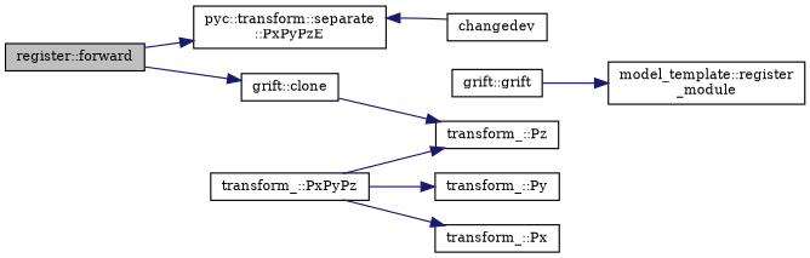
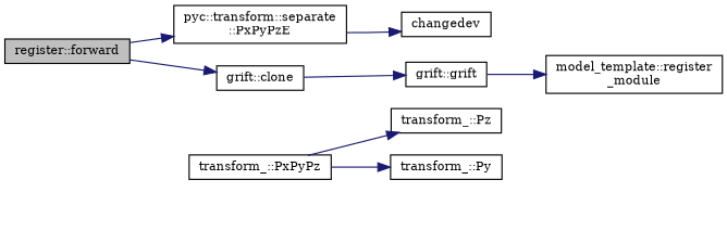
  digraph {
    fontname="DejaVu Serif"
    rankdir=LR
    node [color=black fillcolor=white fontname="DejaVu Serif" fontsize=10 shape=record style=filled]
    edge [color=midnightblue fontname="DejaVu Serif" fontsize=10 labelfontname=Helvetica labelfontsize=10 style=solid]
    n1 [fillcolor=grey75 fontcolor=black height=0.2 label="register::forward" width=0.4]
    n2 [height=0.2 label="grift::clone" width=0.4]
    n3 [height=0.2 label="pyc::transform::separate\l::PxPyPzE" width=0.4]
    n4 [height=0.2 label="grift::grift" width=0.4]
    n5 [height=0.2 label=changedev width=0.4]
    n6 [height=0.2 label="model_template::register\l_module" width=0.4]
    n7 [height=0.2 label="transform_::PxPyPz" width=0.4]
-   n8 [height=0.2 label="transform_::Px" width=0.4]
    n9 [height=0.2 label="transform_::Py" width=0.4]
    n10 [height=0.2 label="transform_::Pz" width=0.4]
    n1 -> n2
    n1 -> n3
-   n2 -> n10
-   n5 -> n3
+   n2 -> n4
+   n3 -> n5
    n4 -> n6
-   n7 -> n8
    n7 -> n9
    n7 -> n10
  }
